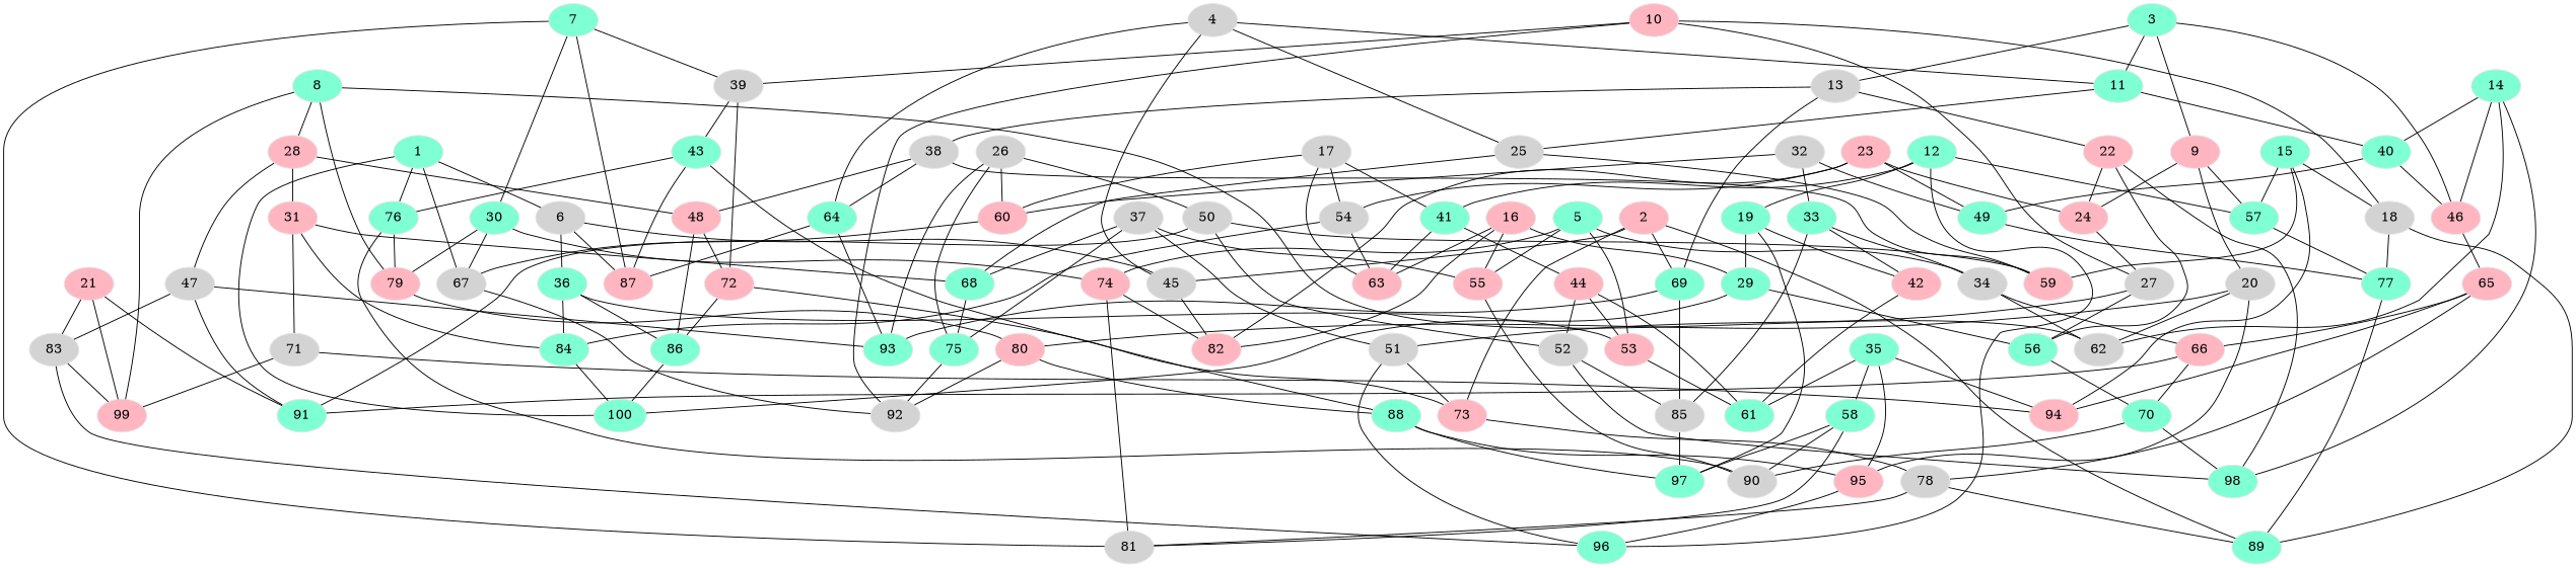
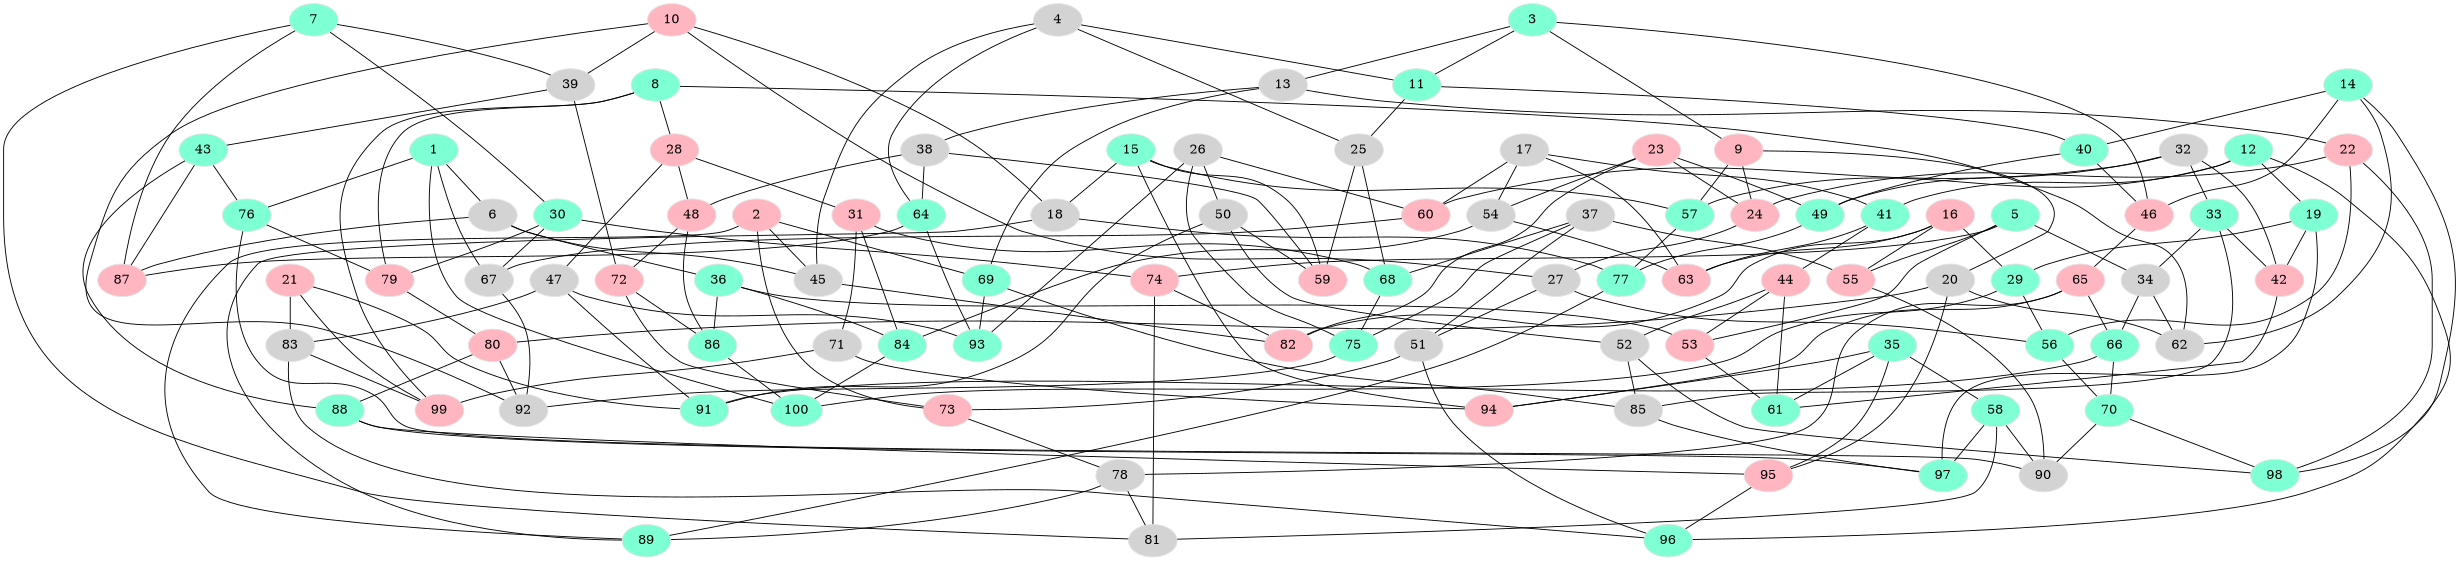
  graph {
    node [color=gray90 fillcolor=aquamarine style=filled]
    6 [fillcolor=lightgrey]
    1
    67 [fillcolor=lightgrey]
    76
    100
    45 [fillcolor=lightgrey]
    36
    87 [fillcolor=lightpink]
    92 [fillcolor=lightgrey]
    79 [fillcolor=lightpink]
    90 [fillcolor=lightgrey]
    2 [fillcolor=lightpink]
    69
    73 [fillcolor=lightpink]
    89
    82 [fillcolor=lightpink]
    93
    85 [fillcolor=lightgrey]
    78 [fillcolor=lightgrey]
    9 [fillcolor=lightpink]
    3
    11
    13 [fillcolor=lightgrey]
    46 [fillcolor=lightpink]
    20 [fillcolor=lightgrey]
    24 [fillcolor=lightpink]
    57
    25 [fillcolor=lightgrey]
    40
    22 [fillcolor=lightpink]
    38 [fillcolor=lightgrey]
    65 [fillcolor=lightpink]
    4 [fillcolor=lightgrey]
    64
    59 [fillcolor=lightpink]
    68
    34 [fillcolor=lightgrey]
    5
    53 [fillcolor=lightpink]
    55 [fillcolor=lightpink]
    74 [fillcolor=lightpink]
    62 [fillcolor=lightgrey]
-   66 [fillcolor=lightpink]
+   66
    61
    81 [fillcolor=lightgrey]
    84
    86
    7
    30
    39 [fillcolor=lightgrey]
    43
    72 [fillcolor=lightpink]
    28 [fillcolor=lightpink]
    8
    99 [fillcolor=lightpink]
    31 [fillcolor=lightpink]
    47 [fillcolor=lightgrey]
    48 [fillcolor=lightpink]
    80 [fillcolor=lightpink]
    95 [fillcolor=lightpink]
    27 [fillcolor=lightgrey]
    77
    10 [fillcolor=lightpink]
    18 [fillcolor=lightgrey]
    56
    51 [fillcolor=lightgrey]
    49
    12
    19
    41
    96
    29
    42 [fillcolor=lightpink]
    97
    63 [fillcolor=lightpink]
    44 [fillcolor=lightpink]
    98
    14
    15
    94 [fillcolor=lightpink]
    16 [fillcolor=lightpink]
    17 [fillcolor=lightgrey]
    54 [fillcolor=lightgrey]
    60 [fillcolor=lightpink]
    88
    21 [fillcolor=lightpink]
    83 [fillcolor=lightgrey]
    91
    71 [fillcolor=lightgrey]
    70
    23 [fillcolor=lightpink]
    75
    26 [fillcolor=lightgrey]
    50 [fillcolor=lightgrey]
    52 [fillcolor=lightgrey]
    32 [fillcolor=lightgrey]
    33
    35
    58
    37 [fillcolor=lightgrey]
    6 -- 45
    6 -- 36
    6 -- 87
    1 -- 6
    1 -- 67
    1 -- 76
    1 -- 100
    67 -- 92
    76 -- 79
    76 -- 90
    45 -- 82
    36 -- 53
    36 -- 84
    36 -- 86
    79 -- 80
    2 -- 45
    2 -- 69
    2 -- 73
    2 -- 89
    69 -- 93
    69 -- 85
    73 -- 78
    85 -- 97
    78 -- 89
    78 -- 81
    9 -- 20
    9 -- 24
    9 -- 57
    3 -- 9
    3 -- 11
    3 -- 13
    3 -- 46
    11 -- 25
    11 -- 40
    13 -- 69
    13 -- 22
    13 -- 38
    46 -- 65
    20 -- 62
    20 -- 80
    20 -- 95
    24 -- 27
    57 -- 77
    25 -- 59
    25 -- 68
    40 -- 46
    40 -- 49
    22 -- 24
    22 -- 56
    22 -- 98
    38 -- 64
    38 -- 59
    38 -- 48
    65 -- 78
    65 -- 66
    65 -- 94
    4 -- 45
    4 -- 11
    4 -- 25
    4 -- 64
    64 -- 87
    64 -- 93
    68 -- 75
    34 -- 62
    34 -- 66
    5 -- 34
    5 -- 53
    5 -- 55
    5 -- 74
    53 -- 61
    55 -- 90
    74 -- 82
    74 -- 81
    66 -- 91
    66 -- 70
    84 -- 100
    86 -- 100
    7 -- 87
    7 -- 81
    7 -- 30
    7 -- 39
    30 -- 67
    30 -- 79
    30 -- 74
    39 -- 43
    39 -- 72
    43 -- 76
    43 -- 87
    43 -- 88
    72 -- 73
    72 -- 86
    28 -- 31
    28 -- 47
    28 -- 48
    8 -- 79
    8 -- 62
    8 -- 28
    8 -- 99
    31 -- 68
    31 -- 84
    31 -- 71
    47 -- 93
    47 -- 83
    47 -- 91
    48 -- 86
    48 -- 72
    80 -- 92
    80 -- 88
    95 -- 96
    27 -- 56
    27 -- 51
    77 -- 89
    10 -- 92
    10 -- 39
    10 -- 27
    10 -- 18
    18 -- 89
    18 -- 77
    56 -- 70
    51 -- 73
    51 -- 96
    49 -- 77
    12 -- 57
    12 -- 19
    12 -- 41
    12 -- 96
    19 -- 29
    19 -- 42
    19 -- 97
    41 -- 63
    41 -- 44
    29 -- 100
    29 -- 56
    42 -- 61
    44 -- 53
    44 -- 61
    44 -- 52
    14 -- 46
    14 -- 40
    14 -- 62
    14 -- 98
    15 -- 57
    15 -- 59
    15 -- 18
    15 -- 94
    16 -- 82
    16 -- 55
    16 -- 29
    16 -- 63
    17 -- 41
    17 -- 63
    17 -- 54
    17 -- 60
    54 -- 84
    54 -- 63
    60 -- 67
    88 -- 95
    88 -- 97
    21 -- 99
    21 -- 83
    21 -- 91
    83 -- 99
    83 -- 96
    71 -- 99
    71 -- 94
    70 -- 90
    70 -- 98
    23 -- 82
    23 -- 24
    23 -- 49
    23 -- 54
    75 -- 92
    26 -- 93
    26 -- 60
    26 -- 75
    26 -- 50
    50 -- 59
    50 -- 91
    50 -- 52
    52 -- 85
    52 -- 98
    32 -- 49
+   32 -- 42
    32 -- 60
    32 -- 33
    33 -- 85
    33 -- 34
    33 -- 42
    35 -- 61
    35 -- 95
    35 -- 94
    35 -- 58
    58 -- 90
    58 -- 81
    58 -- 97
    37 -- 68
    37 -- 55
    37 -- 51
    37 -- 75
  }
